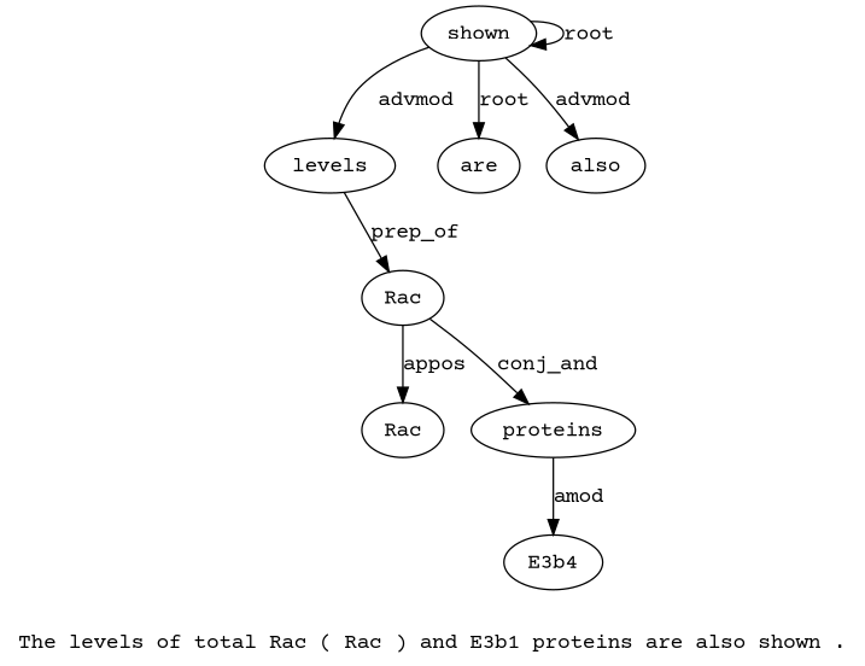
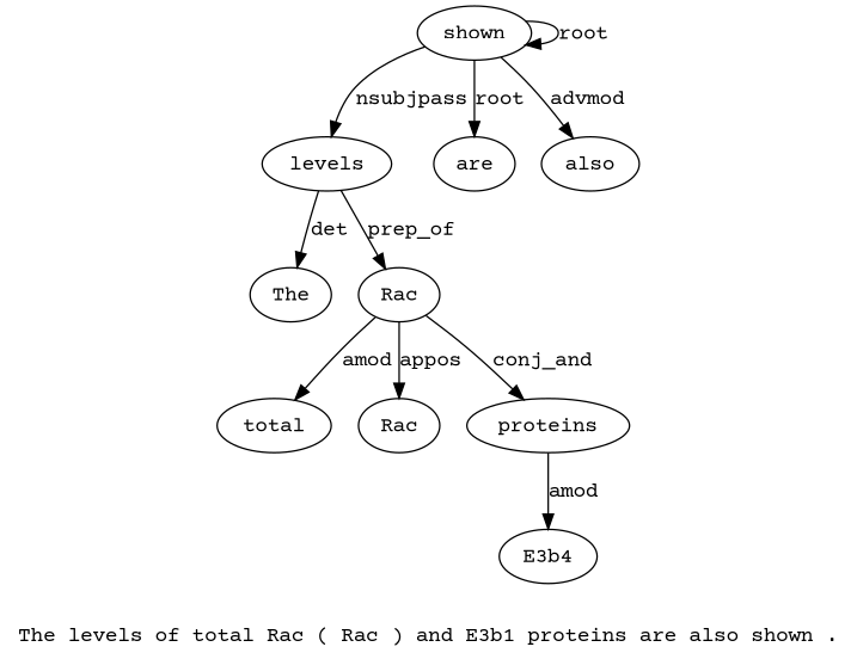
  digraph {
    fontname="Courier Prime"
    label="The levels of total Rac ( Rac ) and E3b1 proteins are also shown ."
    node [fillcolor=white fontname="Courier Prime" style=filled]
    edge [fontname="Courier Prime"]
    n1 [label=levels]
+   n2 [label=The]
    n3 [label=Rac]
+   n4 [label=total]
    n5 [label=Rac]
    n6 [label=proteins]
    n7 [label=shown]
    n8 [label=are]
    n9 [label=also]
    n10 [label=E3b4]
+   n1 -> n2 [label=det]
    n1 -> n3 [label=prep_of]
+   n3 -> n4 [label=amod]
    n3 -> n5 [label=appos]
    n3 -> n6 [label=conj_and]
    n6 -> n10 [label=amod]
-   n7 -> n1 [label=advmod]
+   n7 -> n1 [label=nsubjpass]
    n7 -> n7 [label=root]
    n7 -> n8 [label=root]
    n7 -> n9 [label=advmod]
  }
